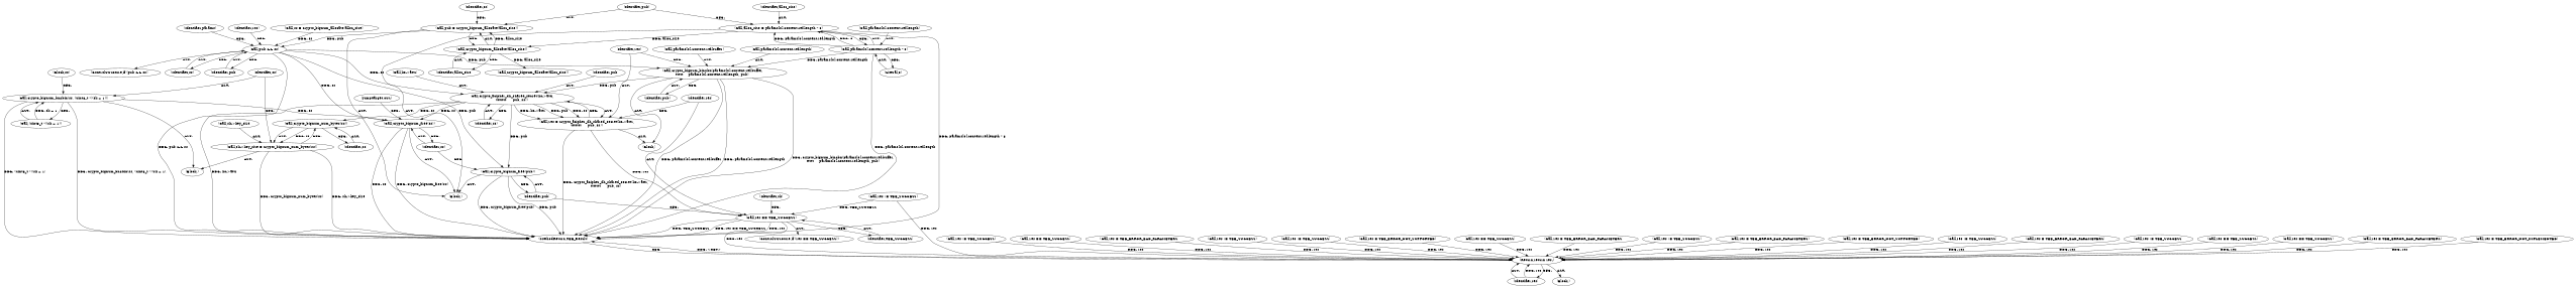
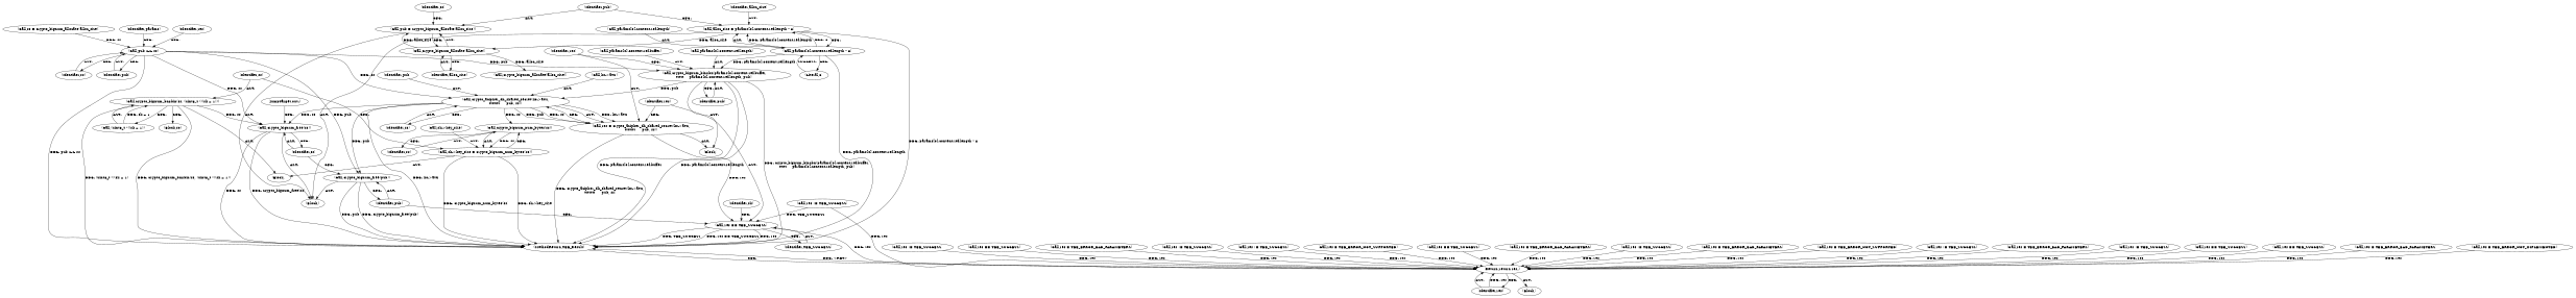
  digraph {
    n1 [label="(Call,pub = crypto_bignum_allocate(alloc_size))"]
    n2 [label="(Call,crypto_bignum_allocate(alloc_size))"]
    n3 [label="(Call,pub && ss)"]
    n4 [label="(Block,)"]
    n5 [label="(Identifier,alloc_size)"]
    n6 [label="(Call,crypto_bignum_allocate(alloc_size))"]
    n7 [label="(MethodReturn,TEE_Result)"]
    n8 [label="(Call,crypto_bignum_bin2bn(params[0].content.ref.buffer,\n\t\t\t\t\t     params[0].content.ref.length, pub))"]
    n9 [label="(Call,crypto_acipher_dh_shared_secret(ko->attr,\n\t\t\t\t\t\t\t      pub, ss))"]
    n10 [label="(Call,crypto_bignum_free(ss))"]
    n11 [label="(Call,crypto_bignum_free(pub))"]
-   n12 [label="(ControlStructure,if (pub && ss))"]
    n13 [label="(Identifier,ss)"]
    n14 [label="(Identifier,pub)"]
    n15 [label="(Call,alloc_size = params[0].content.ref.length * 8)"]
    n16 [label="(Call,params[0].content.ref.length * 8)"]
    n17 [label="(Literal,8)"]
    n18 [label="(Return,return res;)"]
    n19 [label="(Identifier,pub)"]
    n20 [label="(Block,)"]
    n21 [label="(Call,res = crypto_acipher_dh_shared_secret(ko->attr,\n\t\t\t\t\t\t\t      pub, ss))"]
    n22 [label="(Call,crypto_bignum_num_bytes(ss))"]
    n23 [label="(Identifier,ss)"]
    n24 [label="(Identifier,ss)"]
    n25 [label="(Identifier,pub)"]
    n26 [label="(Call,res == TEE_SUCCESS)"]
    n27 [label="(Call,sk->key_size = crypto_bignum_num_bytes(ss))"]
    n28 [label="(Identifier,ss)"]
-   n29 [label="(ControlStructure,if (res == TEE_SUCCESS))"]
    n30 [label="(Identifier,TEE_SUCCESS)"]
    n31 [label="(Identifier,res)"]
    n32 [label="(Block,)"]
    n33 [label="(Block,)"]
    n34 [label="(Call,crypto_bignum_bn2bin(ss, (uint8_t *)(sk + 1)))"]
    n35 [label="(Call,(uint8_t *)(sk + 1))"]
    n36 [label="(Call,res != TEE_SUCCESS)"]
    n37 [label="(Call,res == TEE_SUCCESS)"]
    n38 [label="(JumpTarget,out:)"]
    n39 [label="(Identifier,ss)"]
    n40 [label="(Block,so)"]
    n41 [label="(Call,ko->attr)"]
    n42 [label="(Call,res = TEE_ERROR_BAD_PARAMETERS)"]
    n43 [label="(Call,res != TEE_SUCCESS)"]
    n44 [label="(Call,params[0].content.ref.buffer)"]
    n45 [label="(Identifier,pub)"]
    n46 [label="(Call,ss = crypto_bignum_allocate(alloc_size))"]
    n47 [label="(Call,res != TEE_SUCCESS)"]
    n48 [label="(Call,res = TEE_ERROR_NOT_SUPPORTED)"]
    n49 [label="(Identifier,ss)"]
    n50 [label="(Identifier,res)"]
    n51 [label="(Call,sk->key_size)"]
    n52 [label="(Call,res == TEE_SUCCESS)"]
    n53 [label="(Call,res = TEE_ERROR_BAD_PARAMETERS)"]
    n54 [label="(Call,res != TEE_SUCCESS)"]
    n55 [label="(Identifier,pub)"]
    n56 [label="(Call,params[0].content.ref.length)"]
    n57 [label="(Identifier,params)"]
    n58 [label="(Call,res = TEE_ERROR_BAD_PARAMETERS)"]
    n59 [label="(Call,res = TEE_ERROR_NOT_SUPPORTED)"]
    n60 [label="(Call,res != TEE_SUCCESS)"]
    n61 [label="(Call,res = TEE_ERROR_BAD_PARAMETERS)"]
    n62 [label="(Call,res != TEE_SUCCESS)"]
    n63 [label="(Call,res == TEE_SUCCESS)"]
    n64 [label="(Call,res == TEE_SUCCESS)"]
    n65 [label="(Identifier,res)"]
    n66 [label="(Identifier,res)"]
    n67 [label="(Call,params[0].content.ref.length)"]
    n68 [label="(Call,res = TEE_ERROR_BAD_PARAMETERS)"]
    n69 [label="(Call,res = TEE_ERROR_NOT_IMPLEMENTED)"]
    n70 [label="(Call,res != TEE_SUCCESS)"]
    n71 [label="(Identifier,sk)"]
    n72 [label="(Identifier,alloc_size)"]
    n1 -> n2 [label="CFG: "]
-   n1 -> n3 [label="DDG: pub"]
    n1 -> n4 [label="AST: "]
    n2 -> n1 [label="AST: "]
    n2 -> n1 [label="DDG: alloc_size"]
    n2 -> n5 [label="CFG: "]
    n2 -> n6 [label="DDG: alloc_size"]
    n3 -> n7 [label="DDG: pub && ss"]
    n3 -> n8 [label="DDG: pub"]
    n3 -> n9 [label="DDG: ss"]
    n3 -> n10 [label="DDG: ss"]
    n3 -> n11 [label="DDG: pub"]
-   n3 -> n12 [label="AST: "]
    n3 -> n13 [label="CFG: "]
    n3 -> n14 [label="CFG: "]
    n5 -> n2 [label="AST: "]
    n7 -> n18 [label="CFG: "]
    n8 -> n7 [label="DDG: params[0].content.ref.buffer"]
    n8 -> n7 [label="DDG: params[0].content.ref.length"]
    n8 -> n7 [label="DDG: crypto_bignum_bin2bn(params[0].content.ref.buffer,\n\t\t\t\t\t     params[0].content.ref.length, pub)"]
    n8 -> n9 [label="DDG: pub"]
    n8 -> n19 [label="CFG: "]
    n8 -> n20 [label="AST: "]
    n9 -> n7 [label="DDG: ko->attr"]
    n9 -> n10 [label="DDG: ss"]
    n9 -> n11 [label="DDG: pub"]
    n9 -> n21 [label="AST: "]
    n9 -> n21 [label="DDG: ko->attr"]
    n9 -> n21 [label="DDG: pub"]
    n9 -> n21 [label="DDG: ss"]
    n9 -> n22 [label="DDG: ss"]
    n9 -> n23 [label="CFG: "]
    n10 -> n4 [label="AST: "]
    n10 -> n7 [label="DDG: ss"]
    n10 -> n7 [label="DDG: crypto_bignum_free(ss)"]
    n10 -> n24 [label="CFG: "]
    n11 -> n4 [label="AST: "]
    n11 -> n7 [label="DDG: crypto_bignum_free(pub)"]
    n11 -> n7 [label="DDG: pub"]
    n11 -> n25 [label="CFG: "]
    n13 -> n3 [label="AST: "]
    n14 -> n3 [label="AST: "]
    n15 -> n2 [label="DDG: alloc_size"]
    n15 -> n4 [label="AST: "]
    n15 -> n7 [label="DDG: params[0].content.ref.length * 8"]
    n15 -> n16 [label="CFG: "]
    n16 -> n7 [label="DDG: params[0].content.ref.length"]
    n16 -> n8 [label="DDG: params[0].content.ref.length"]
    n16 -> n15 [label="AST: "]
    n16 -> n15 [label="DDG: params[0].content.ref.length"]
    n16 -> n15 [label="DDG: 8"]
    n16 -> n17 [label="CFG: "]
-   n17 -> n16 [label="AST: "]
+   n17 -> n16 [label="SUCCESS: "]
    n18 -> n7 [label="DDG: <RET>"]
    n18 -> n31 [label="CFG: "]
    n18 -> n32 [label="AST: "]
    n19 -> n8 [label="AST: "]
    n21 -> n7 [label="DDG: crypto_acipher_dh_shared_secret(ko->attr,\n\t\t\t\t\t\t\t      pub, ss)"]
    n21 -> n9 [label="CFG: "]
    n21 -> n20 [label="AST: "]
    n21 -> n26 [label="DDG: res"]
    n22 -> n27 [label="AST: "]
    n22 -> n27 [label="DDG: ss"]
    n22 -> n28 [label="CFG: "]
    n23 -> n9 [label="AST: "]
    n24 -> n10 [label="AST: "]
    n24 -> n11 [label="CFG: "]
    n25 -> n11 [label="AST: "]
    n25 -> n26 [label="CFG: "]
    n26 -> n7 [label="DDG: TEE_SUCCESS"]
    n26 -> n7 [label="DDG: res == TEE_SUCCESS"]
    n26 -> n7 [label="DDG: res"]
    n26 -> n18 [label="DDG: res"]
-   n26 -> n29 [label="AST: "]
    n26 -> n30 [label="CFG: "]
    n27 -> n7 [label="DDG: crypto_bignum_num_bytes(ss)"]
    n27 -> n7 [label="DDG: sk->key_size"]
    n27 -> n22 [label="CFG: "]
    n27 -> n33 [label="AST: "]
    n28 -> n22 [label="AST: "]
    n30 -> n26 [label="AST: "]
    n31 -> n18 [label="AST: "]
    n31 -> n18 [label="DDG: res"]
    n34 -> n7 [label="DDG: crypto_bignum_bn2bin(ss, (uint8_t *)(sk + 1))"]
    n34 -> n7 [label="DDG: (uint8_t *)(sk + 1)"]
    n34 -> n10 [label="DDG: ss"]
    n34 -> n33 [label="AST: "]
    n34 -> n35 [label="CFG: "]
    n35 -> n34 [label="AST: "]
    n35 -> n34 [label="DDG: sk + 1"]
    n36 -> n18 [label="DDG: res"]
    n37 -> n18 [label="DDG: res"]
    n38 -> n10 [label="CFG: "]
    n39 -> n27 [label="CFG: "]
    n39 -> n34 [label="AST: "]
-   n40 -> n34 [label="CFG: "]
+   n34 -> n40 [label="CFG: "]
    n41 -> n9 [label="AST: "]
    n42 -> n18 [label="DDG: res"]
    n43 -> n18 [label="DDG: res"]
    n44 -> n8 [label="AST: "]
    n45 -> n1 [label="AST: "]
    n45 -> n15 [label="CFG: "]
    n46 -> n3 [label="DDG: ss"]
    n47 -> n18 [label="DDG: res"]
    n48 -> n18 [label="DDG: res"]
    n49 -> n1 [label="CFG: "]
    n50 -> n21 [label="CFG: "]
    n50 -> n26 [label="AST: "]
    n51 -> n27 [label="AST: "]
    n52 -> n18 [label="DDG: res"]
    n53 -> n18 [label="DDG: res"]
    n54 -> n18 [label="DDG: res"]
    n55 -> n9 [label="AST: "]
    n56 -> n16 [label="AST: "]
    n57 -> n3 [label="CFG: "]
    n58 -> n18 [label="DDG: res"]
    n59 -> n18 [label="DDG: res"]
    n60 -> n18 [label="DDG: res"]
    n61 -> n18 [label="DDG: res"]
    n62 -> n18 [label="DDG: res"]
    n63 -> n18 [label="DDG: res"]
    n64 -> n18 [label="DDG: res"]
    n65 -> n8 [label="CFG: "]
    n65 -> n21 [label="AST: "]
    n66 -> n3 [label="CFG: "]
    n67 -> n8 [label="AST: "]
    n68 -> n18 [label="DDG: res"]
    n69 -> n18 [label="DDG: res"]
    n70 -> n18 [label="DDG: res"]
    n70 -> n26 [label="DDG: TEE_SUCCESS"]
    n71 -> n26 [label="CFG: "]
    n72 -> n15 [label="AST: "]
  }
